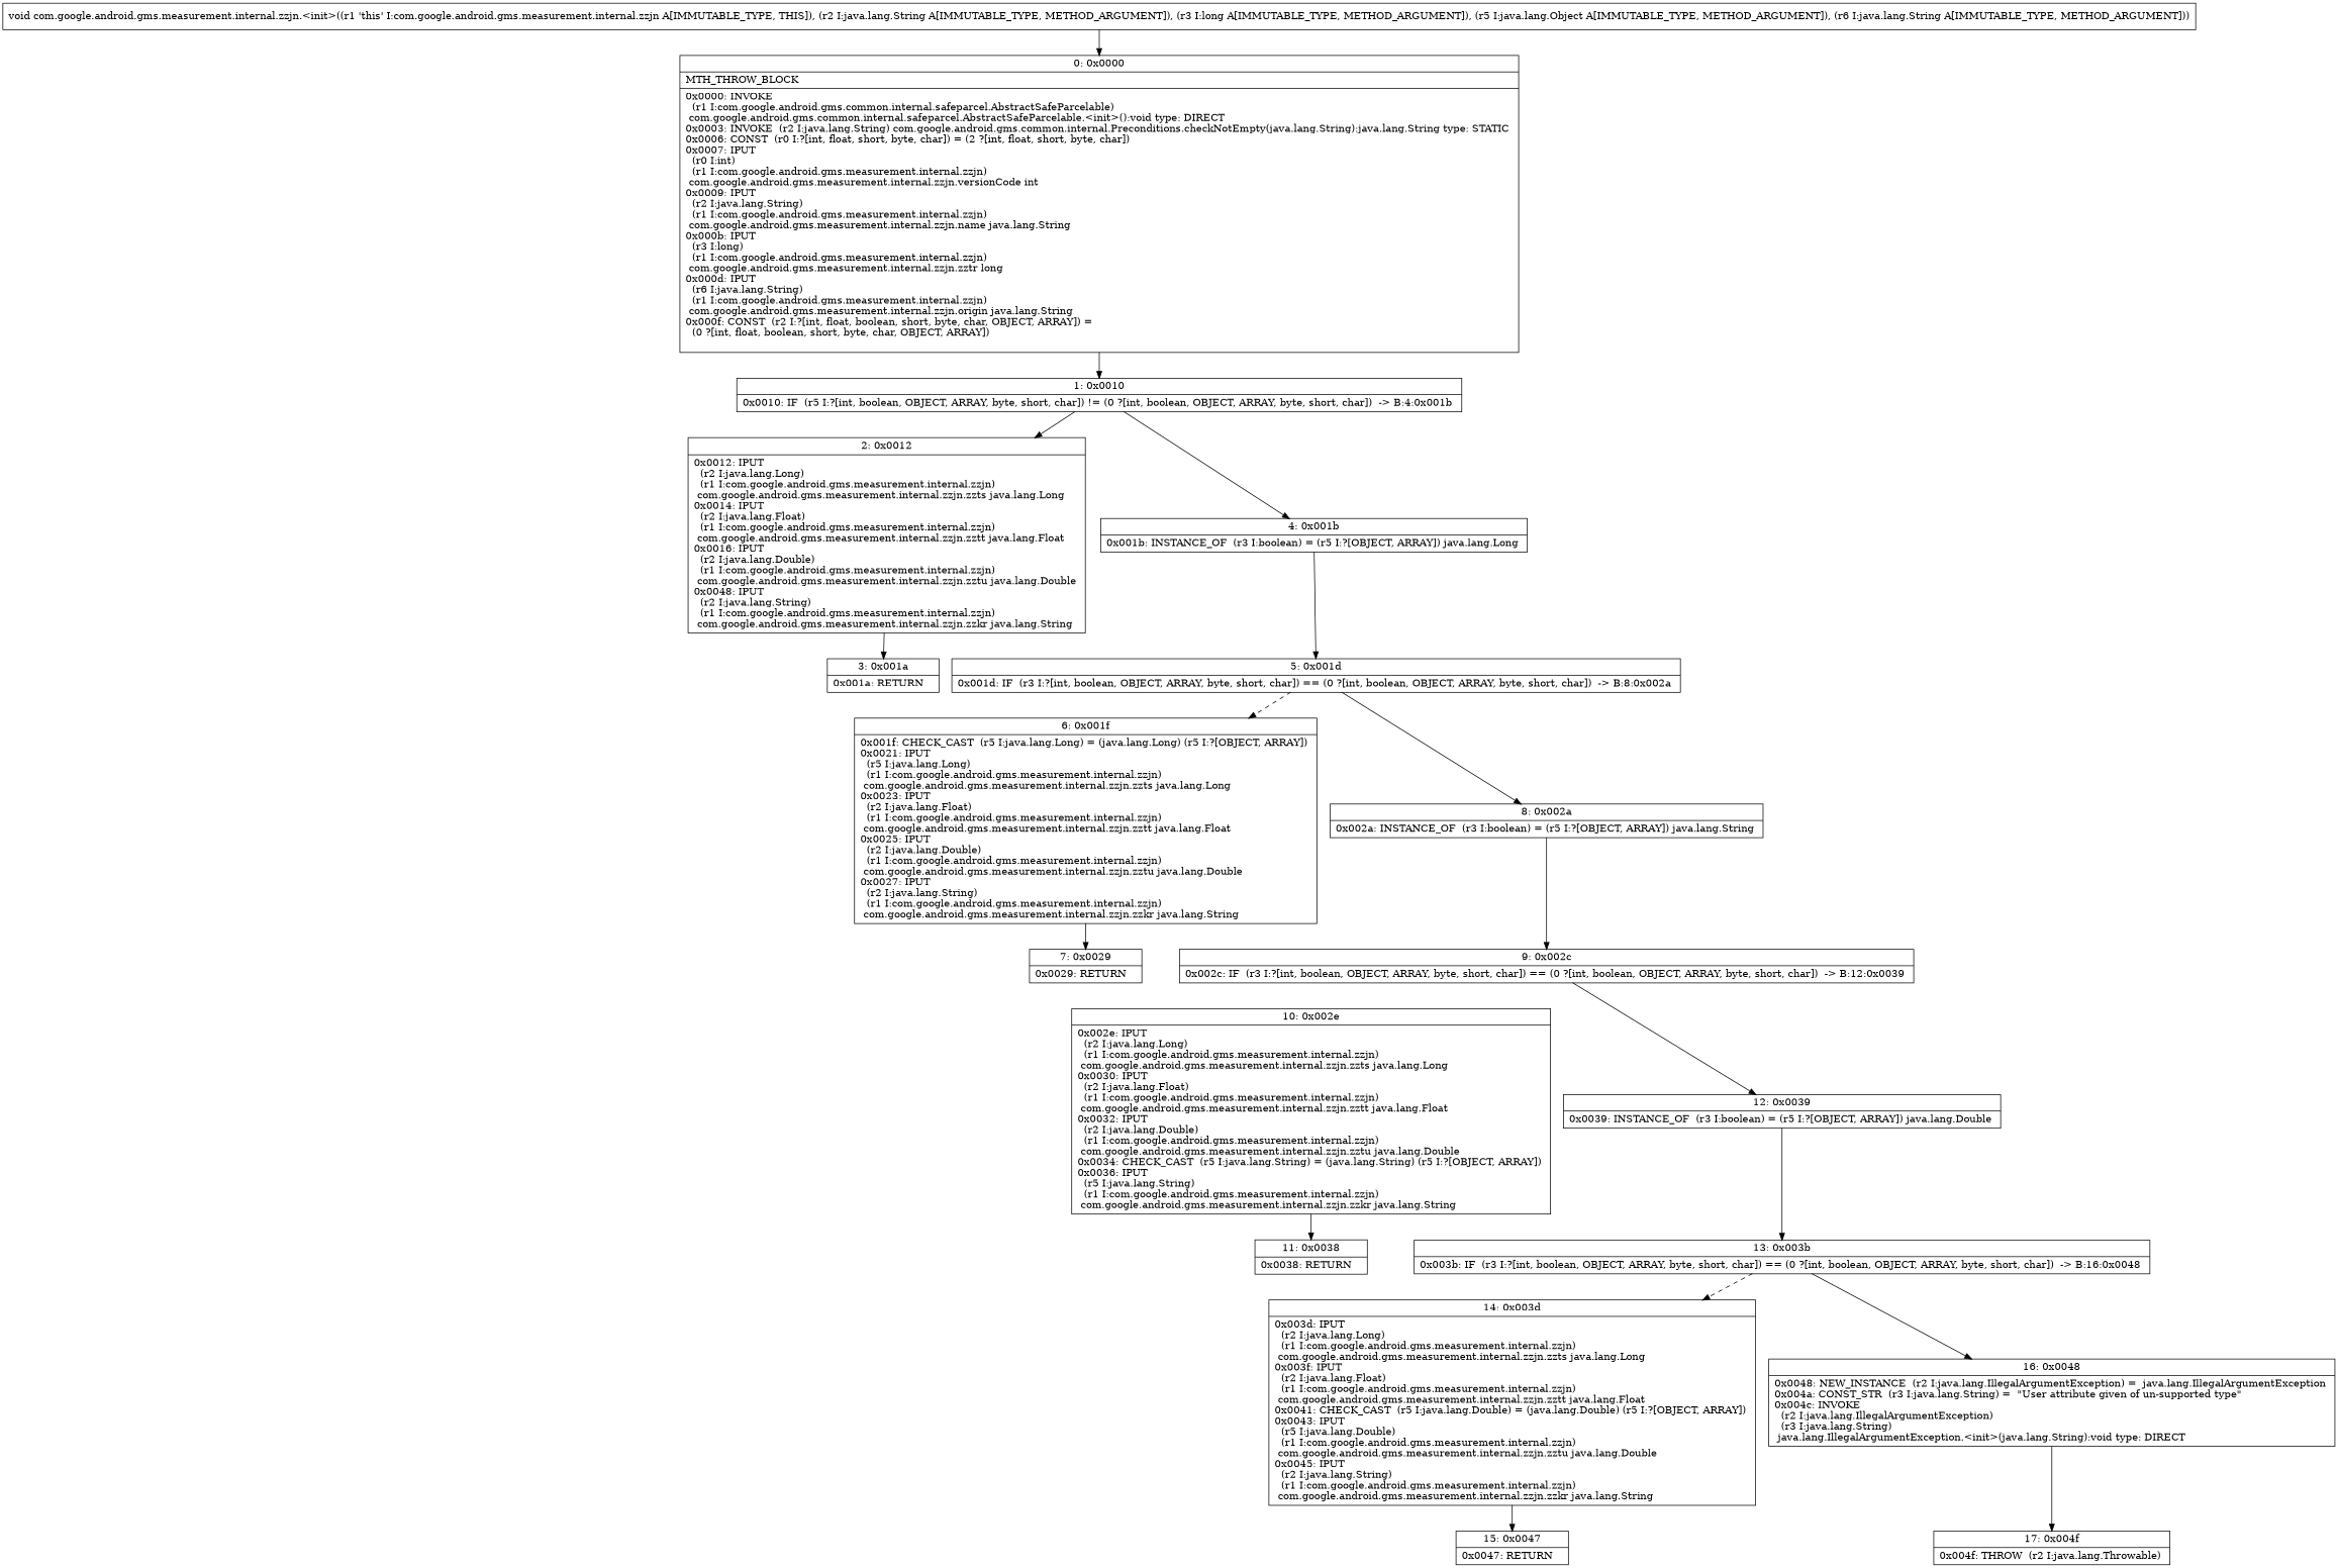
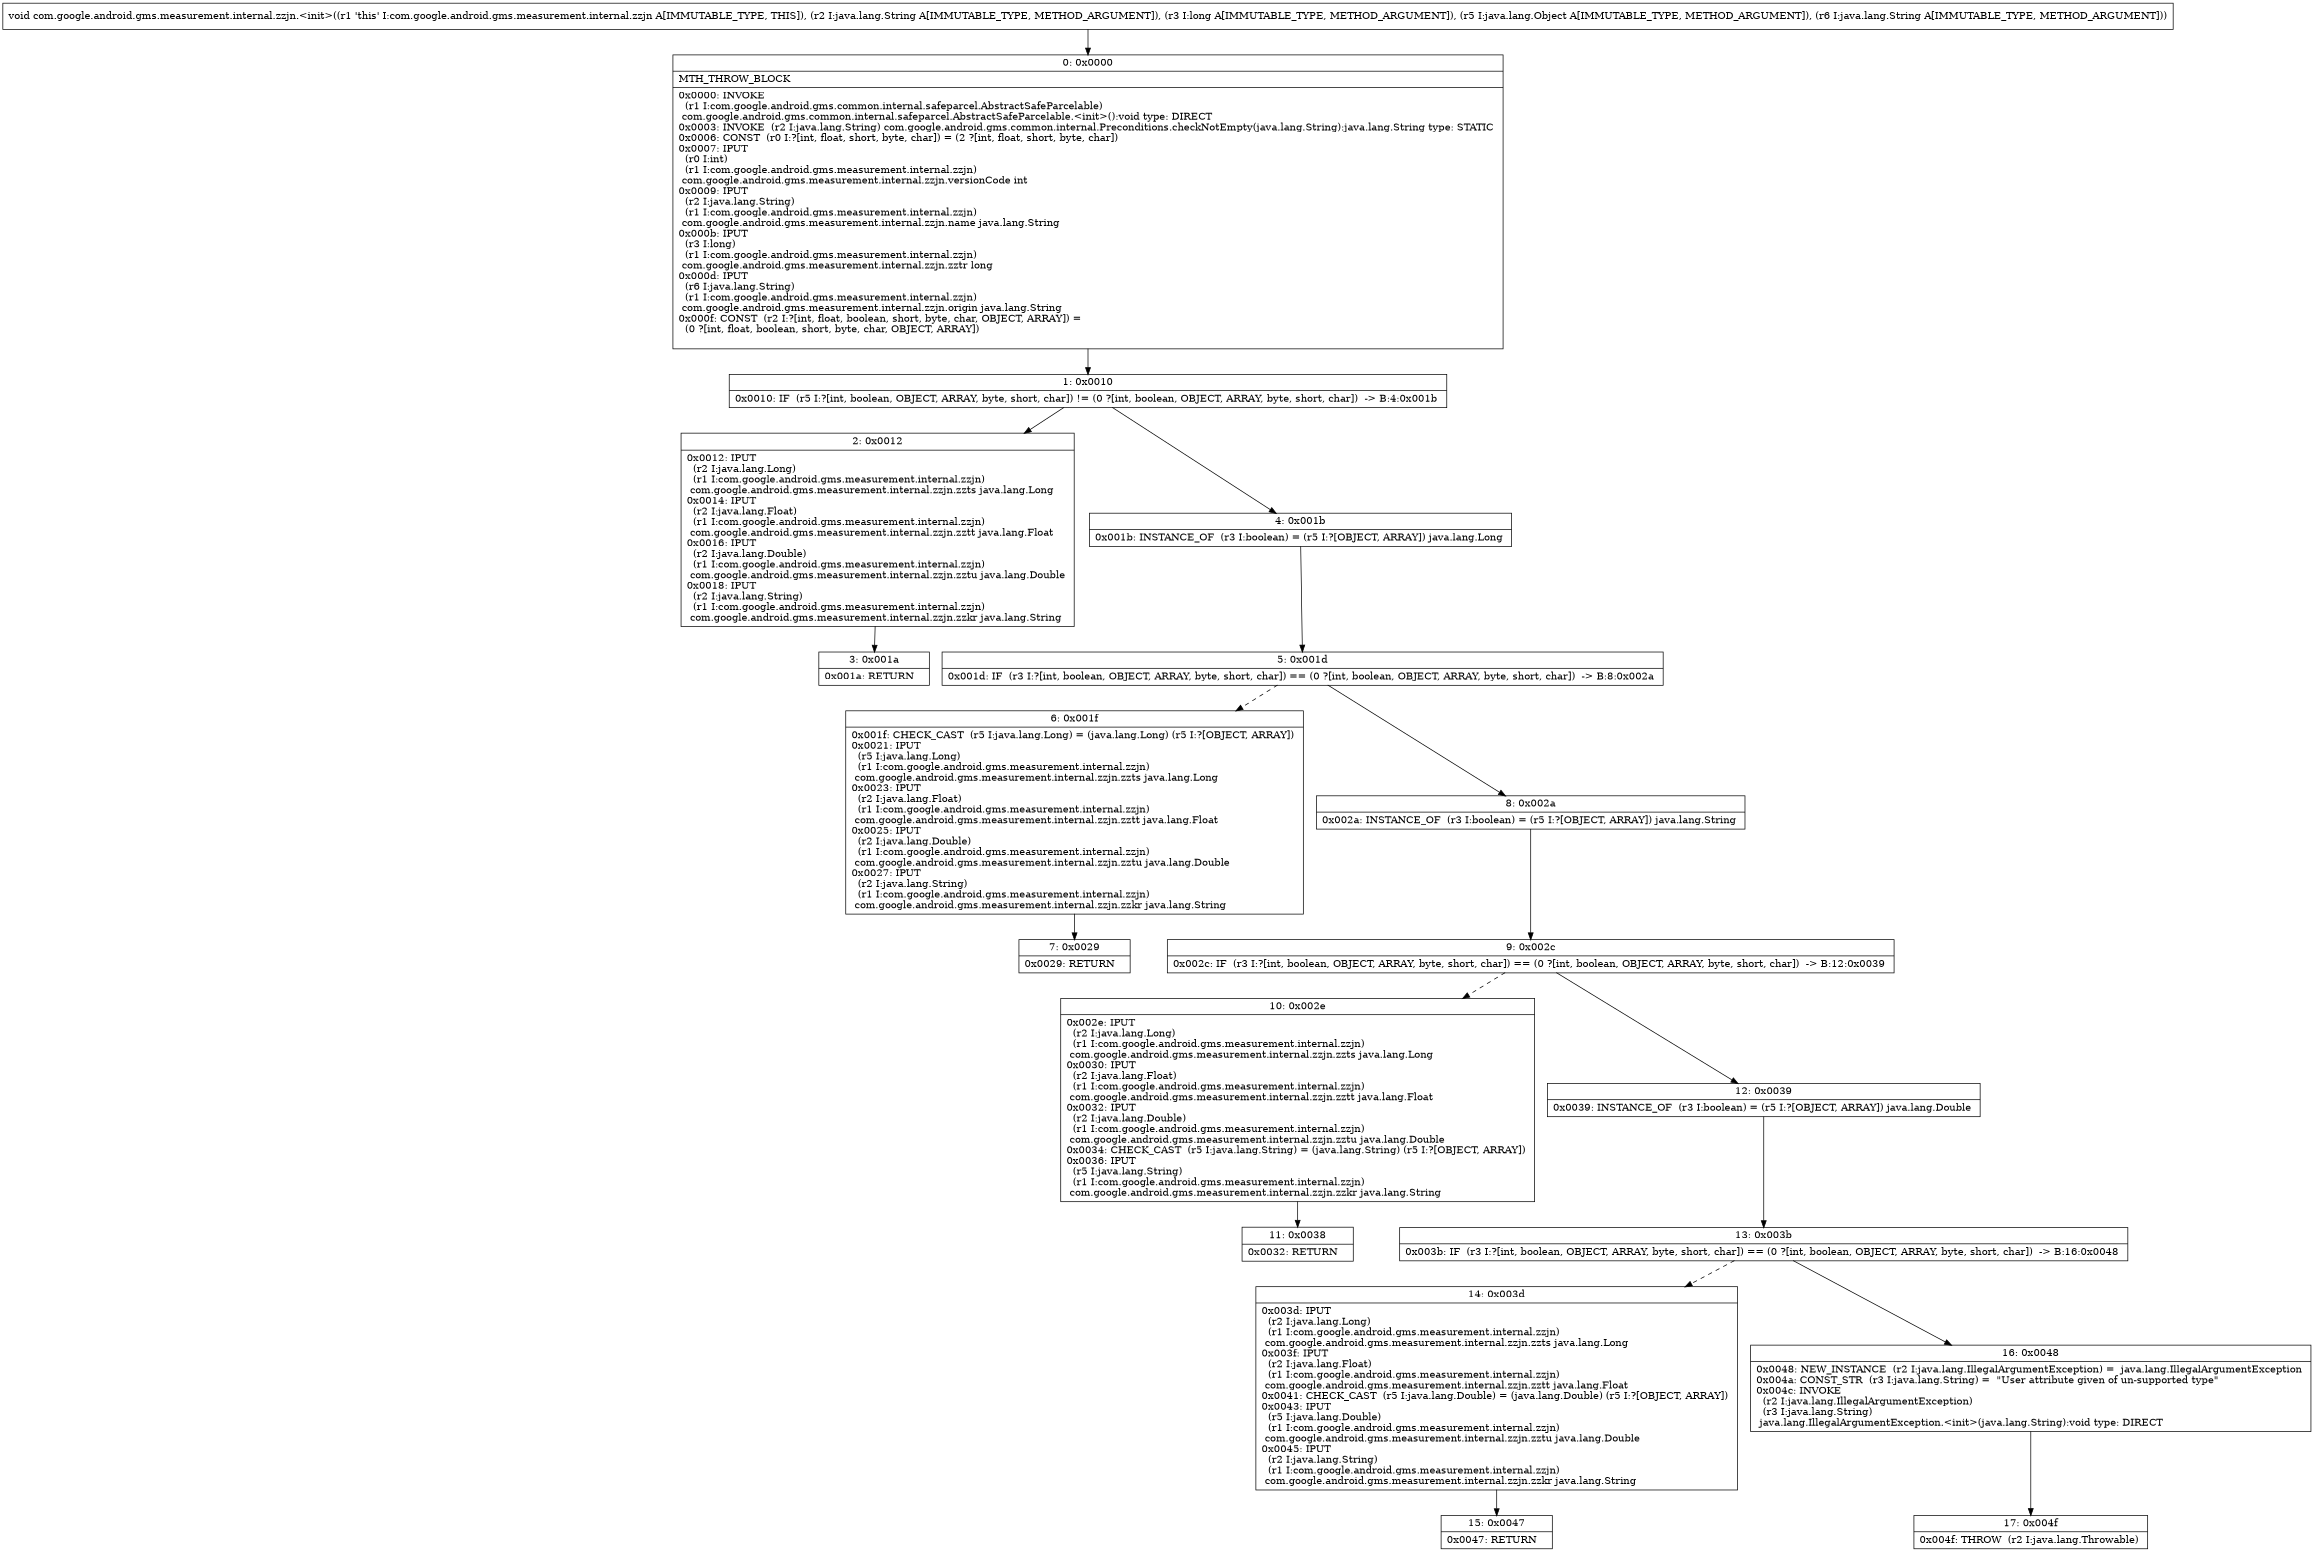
  digraph {
    node [shape=record]
    n1 [label="{0\:\ 0x0000|MTH_THROW_BLOCK\l|0x0000: INVOKE  \l  (r1 I:com.google.android.gms.common.internal.safeparcel.AbstractSafeParcelable)\l com.google.android.gms.common.internal.safeparcel.AbstractSafeParcelable.\<init\>():void type: DIRECT \l0x0003: INVOKE  (r2 I:java.lang.String) com.google.android.gms.common.internal.Preconditions.checkNotEmpty(java.lang.String):java.lang.String type: STATIC \l0x0006: CONST  (r0 I:?[int, float, short, byte, char]) = (2 ?[int, float, short, byte, char]) \l0x0007: IPUT  \l  (r0 I:int)\l  (r1 I:com.google.android.gms.measurement.internal.zzjn)\l com.google.android.gms.measurement.internal.zzjn.versionCode int \l0x0009: IPUT  \l  (r2 I:java.lang.String)\l  (r1 I:com.google.android.gms.measurement.internal.zzjn)\l com.google.android.gms.measurement.internal.zzjn.name java.lang.String \l0x000b: IPUT  \l  (r3 I:long)\l  (r1 I:com.google.android.gms.measurement.internal.zzjn)\l com.google.android.gms.measurement.internal.zzjn.zztr long \l0x000d: IPUT  \l  (r6 I:java.lang.String)\l  (r1 I:com.google.android.gms.measurement.internal.zzjn)\l com.google.android.gms.measurement.internal.zzjn.origin java.lang.String \l0x000f: CONST  (r2 I:?[int, float, boolean, short, byte, char, OBJECT, ARRAY]) = \l  (0 ?[int, float, boolean, short, byte, char, OBJECT, ARRAY])\l \l}"]
    n2 [label="{1\:\ 0x0010|0x0010: IF  (r5 I:?[int, boolean, OBJECT, ARRAY, byte, short, char]) != (0 ?[int, boolean, OBJECT, ARRAY, byte, short, char])  \-\> B:4:0x001b \l}"]
-   n3 [label="{2\:\ 0x0012|0x0012: IPUT  \l  (r2 I:java.lang.Long)\l  (r1 I:com.google.android.gms.measurement.internal.zzjn)\l com.google.android.gms.measurement.internal.zzjn.zzts java.lang.Long \l0x0014: IPUT  \l  (r2 I:java.lang.Float)\l  (r1 I:com.google.android.gms.measurement.internal.zzjn)\l com.google.android.gms.measurement.internal.zzjn.zztt java.lang.Float \l0x0016: IPUT  \l  (r2 I:java.lang.Double)\l  (r1 I:com.google.android.gms.measurement.internal.zzjn)\l com.google.android.gms.measurement.internal.zzjn.zztu java.lang.Double \l0x0048: IPUT  \l  (r2 I:java.lang.String)\l  (r1 I:com.google.android.gms.measurement.internal.zzjn)\l com.google.android.gms.measurement.internal.zzjn.zzkr java.lang.String \l}"]
+   n3 [label="{2\:\ 0x0012|0x0012: IPUT  \l  (r2 I:java.lang.Long)\l  (r1 I:com.google.android.gms.measurement.internal.zzjn)\l com.google.android.gms.measurement.internal.zzjn.zzts java.lang.Long \l0x0014: IPUT  \l  (r2 I:java.lang.Float)\l  (r1 I:com.google.android.gms.measurement.internal.zzjn)\l com.google.android.gms.measurement.internal.zzjn.zztt java.lang.Float \l0x0016: IPUT  \l  (r2 I:java.lang.Double)\l  (r1 I:com.google.android.gms.measurement.internal.zzjn)\l com.google.android.gms.measurement.internal.zzjn.zztu java.lang.Double \l0x0018: IPUT  \l  (r2 I:java.lang.String)\l  (r1 I:com.google.android.gms.measurement.internal.zzjn)\l com.google.android.gms.measurement.internal.zzjn.zzkr java.lang.String \l}"]
    n4 [label="{4\:\ 0x001b|0x001b: INSTANCE_OF  (r3 I:boolean) = (r5 I:?[OBJECT, ARRAY]) java.lang.Long \l}"]
    n5 [label="{3\:\ 0x001a|0x001a: RETURN   \l}"]
    n6 [label="{5\:\ 0x001d|0x001d: IF  (r3 I:?[int, boolean, OBJECT, ARRAY, byte, short, char]) == (0 ?[int, boolean, OBJECT, ARRAY, byte, short, char])  \-\> B:8:0x002a \l}"]
    n7 [label="{6\:\ 0x001f|0x001f: CHECK_CAST  (r5 I:java.lang.Long) = (java.lang.Long) (r5 I:?[OBJECT, ARRAY]) \l0x0021: IPUT  \l  (r5 I:java.lang.Long)\l  (r1 I:com.google.android.gms.measurement.internal.zzjn)\l com.google.android.gms.measurement.internal.zzjn.zzts java.lang.Long \l0x0023: IPUT  \l  (r2 I:java.lang.Float)\l  (r1 I:com.google.android.gms.measurement.internal.zzjn)\l com.google.android.gms.measurement.internal.zzjn.zztt java.lang.Float \l0x0025: IPUT  \l  (r2 I:java.lang.Double)\l  (r1 I:com.google.android.gms.measurement.internal.zzjn)\l com.google.android.gms.measurement.internal.zzjn.zztu java.lang.Double \l0x0027: IPUT  \l  (r2 I:java.lang.String)\l  (r1 I:com.google.android.gms.measurement.internal.zzjn)\l com.google.android.gms.measurement.internal.zzjn.zzkr java.lang.String \l}"]
    n8 [label="{8\:\ 0x002a|0x002a: INSTANCE_OF  (r3 I:boolean) = (r5 I:?[OBJECT, ARRAY]) java.lang.String \l}"]
    n9 [label="{7\:\ 0x0029|0x0029: RETURN   \l}"]
    n10 [label="{9\:\ 0x002c|0x002c: IF  (r3 I:?[int, boolean, OBJECT, ARRAY, byte, short, char]) == (0 ?[int, boolean, OBJECT, ARRAY, byte, short, char])  \-\> B:12:0x0039 \l}"]
    n11 [label="{10\:\ 0x002e|0x002e: IPUT  \l  (r2 I:java.lang.Long)\l  (r1 I:com.google.android.gms.measurement.internal.zzjn)\l com.google.android.gms.measurement.internal.zzjn.zzts java.lang.Long \l0x0030: IPUT  \l  (r2 I:java.lang.Float)\l  (r1 I:com.google.android.gms.measurement.internal.zzjn)\l com.google.android.gms.measurement.internal.zzjn.zztt java.lang.Float \l0x0032: IPUT  \l  (r2 I:java.lang.Double)\l  (r1 I:com.google.android.gms.measurement.internal.zzjn)\l com.google.android.gms.measurement.internal.zzjn.zztu java.lang.Double \l0x0034: CHECK_CAST  (r5 I:java.lang.String) = (java.lang.String) (r5 I:?[OBJECT, ARRAY]) \l0x0036: IPUT  \l  (r5 I:java.lang.String)\l  (r1 I:com.google.android.gms.measurement.internal.zzjn)\l com.google.android.gms.measurement.internal.zzjn.zzkr java.lang.String \l}"]
    n12 [label="{12\:\ 0x0039|0x0039: INSTANCE_OF  (r3 I:boolean) = (r5 I:?[OBJECT, ARRAY]) java.lang.Double \l}"]
-   n13 [label="{11\:\ 0x0038|0x0038: RETURN   \l}"]
+   n13 [label="{11\:\ 0x0038|0x0032: RETURN   \l}"]
    n14 [label="{13\:\ 0x003b|0x003b: IF  (r3 I:?[int, boolean, OBJECT, ARRAY, byte, short, char]) == (0 ?[int, boolean, OBJECT, ARRAY, byte, short, char])  \-\> B:16:0x0048 \l}"]
    n15 [label="{14\:\ 0x003d|0x003d: IPUT  \l  (r2 I:java.lang.Long)\l  (r1 I:com.google.android.gms.measurement.internal.zzjn)\l com.google.android.gms.measurement.internal.zzjn.zzts java.lang.Long \l0x003f: IPUT  \l  (r2 I:java.lang.Float)\l  (r1 I:com.google.android.gms.measurement.internal.zzjn)\l com.google.android.gms.measurement.internal.zzjn.zztt java.lang.Float \l0x0041: CHECK_CAST  (r5 I:java.lang.Double) = (java.lang.Double) (r5 I:?[OBJECT, ARRAY]) \l0x0043: IPUT  \l  (r5 I:java.lang.Double)\l  (r1 I:com.google.android.gms.measurement.internal.zzjn)\l com.google.android.gms.measurement.internal.zzjn.zztu java.lang.Double \l0x0045: IPUT  \l  (r2 I:java.lang.String)\l  (r1 I:com.google.android.gms.measurement.internal.zzjn)\l com.google.android.gms.measurement.internal.zzjn.zzkr java.lang.String \l}"]
    n16 [label="{16\:\ 0x0048|0x0048: NEW_INSTANCE  (r2 I:java.lang.IllegalArgumentException) =  java.lang.IllegalArgumentException \l0x004a: CONST_STR  (r3 I:java.lang.String) =  \"User attribute given of un\-supported type\" \l0x004c: INVOKE  \l  (r2 I:java.lang.IllegalArgumentException)\l  (r3 I:java.lang.String)\l java.lang.IllegalArgumentException.\<init\>(java.lang.String):void type: DIRECT \l}"]
    n17 [label="{15\:\ 0x0047|0x0047: RETURN   \l}"]
    n18 [label="{17\:\ 0x004f|0x004f: THROW  (r2 I:java.lang.Throwable) \l}"]
    n19 [label="{void com.google.android.gms.measurement.internal.zzjn.\<init\>((r1 'this' I:com.google.android.gms.measurement.internal.zzjn A[IMMUTABLE_TYPE, THIS]), (r2 I:java.lang.String A[IMMUTABLE_TYPE, METHOD_ARGUMENT]), (r3 I:long A[IMMUTABLE_TYPE, METHOD_ARGUMENT]), (r5 I:java.lang.Object A[IMMUTABLE_TYPE, METHOD_ARGUMENT]), (r6 I:java.lang.String A[IMMUTABLE_TYPE, METHOD_ARGUMENT])) }"]
    n1 -> n2
    n2 -> n3 [style=solid]
    n2 -> n4
    n3 -> n5
    n4 -> n6
    n6 -> n7 [style=dashed]
    n6 -> n8
    n7 -> n9
    n8 -> n10
+   n10 -> n11 [style=dashed]
    n10 -> n12
    n11 -> n13
    n12 -> n14
    n14 -> n15 [style=dashed]
    n14 -> n16
    n15 -> n17
    n16 -> n18
    n19 -> n1
  }
